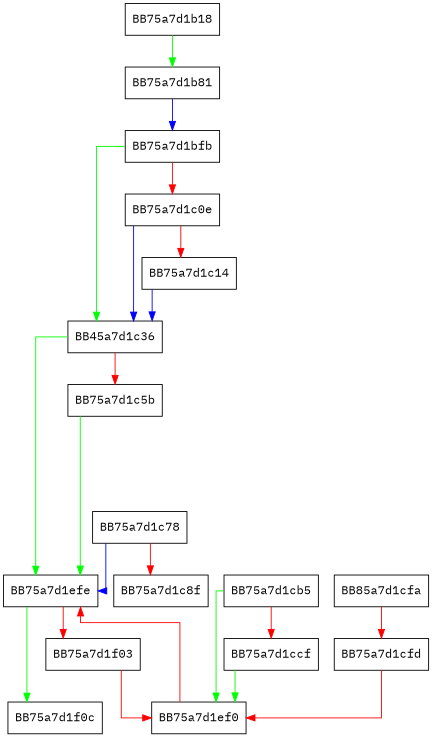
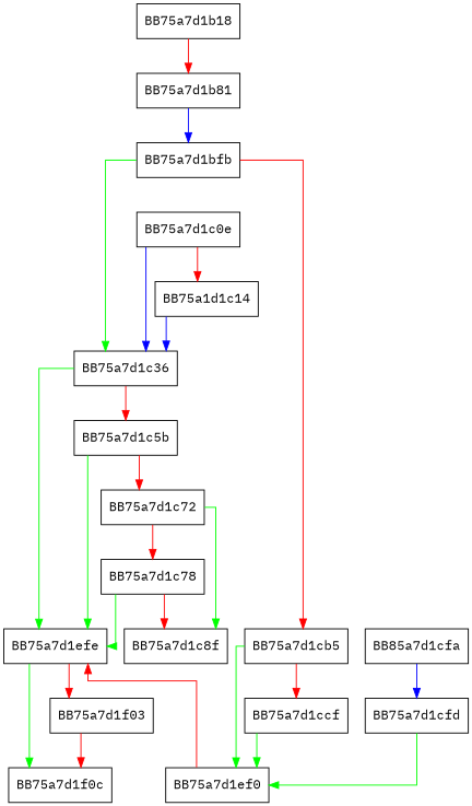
  digraph {
    fontname="IBM Plex Mono"
    splines=ortho
    node [fontname="IBM Plex Mono" shape=box]
    edge [color=red fontname="IBM Plex Mono"]
    BB75a7d1b18
    BB75a7d1b81
    BB75a7d1bfb
-   BB75a7d1c36 [label=BB45a7d1c36]
+   BB75a7d1c36
    BB75a7d1efe
    BB75a7d1c5b
    BB75a7d1c0e
-   BB75a7d1c14
+   BB75a7d1c14 [label=BB75a1d1c14]
    BB75a7d1f0c
    BB75a7d1f03
+   BB75a7d1c72
    BB75a7d1c8f
    BB75a7d1c78
    BB75a7d1cb5
    BB75a7d1ef0
    BB75a7d1ccf
    BB75a7d1cfd
    n18 [label=BB85a7d1cfa]
-   BB75a7d1b18 -> BB75a7d1b81 [color=green]
+   BB75a7d1b18 -> BB75a7d1b81
    BB75a7d1b81 -> BB75a7d1bfb [color=blue]
    BB75a7d1bfb -> BB75a7d1c36 [color=green]
-   BB75a7d1bfb -> BB75a7d1c0e
+   BB75a7d1bfb -> BB75a7d1cb5
    BB75a7d1c36 -> BB75a7d1efe [color=green]
    BB75a7d1c36 -> BB75a7d1c5b
    BB75a7d1efe -> BB75a7d1f0c [color=green]
    BB75a7d1efe -> BB75a7d1f03
    BB75a7d1c5b -> BB75a7d1efe [color=green]
+   BB75a7d1c5b -> BB75a7d1c72
    BB75a7d1c0e -> BB75a7d1c36 [color=blue]
    BB75a7d1c0e -> BB75a7d1c14
    BB75a7d1c14 -> BB75a7d1c36 [color=blue]
-   BB75a7d1f03 -> BB75a7d1ef0
-   BB75a7d1c78 -> BB75a7d1efe [color=blue]
+   BB75a7d1f03 -> BB75a7d1f0c
+   BB75a7d1c72 -> BB75a7d1c8f [color=green]
+   BB75a7d1c72 -> BB75a7d1c78
+   BB75a7d1c78 -> BB75a7d1efe [color=green]
    BB75a7d1c78 -> BB75a7d1c8f
    BB75a7d1cb5 -> BB75a7d1ef0 [color=green]
    BB75a7d1cb5 -> BB75a7d1ccf
    BB75a7d1ef0 -> BB75a7d1efe
    BB75a7d1ccf -> BB75a7d1ef0 [color=green]
-   BB75a7d1cfd -> BB75a7d1ef0
-   n18 -> BB75a7d1cfd
+   BB75a7d1cfd -> BB75a7d1ef0 [color=green]
+   n18 -> BB75a7d1cfd [color=blue]
  }
